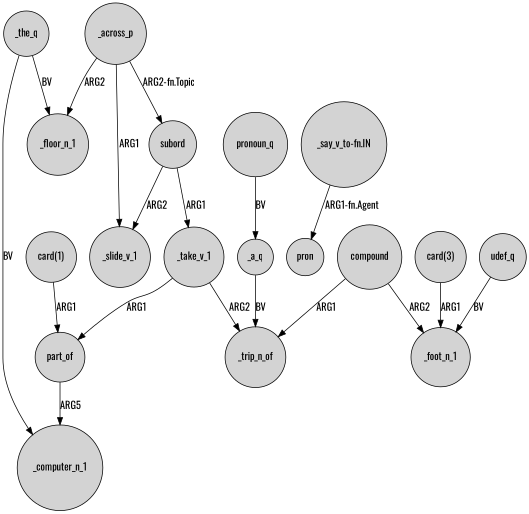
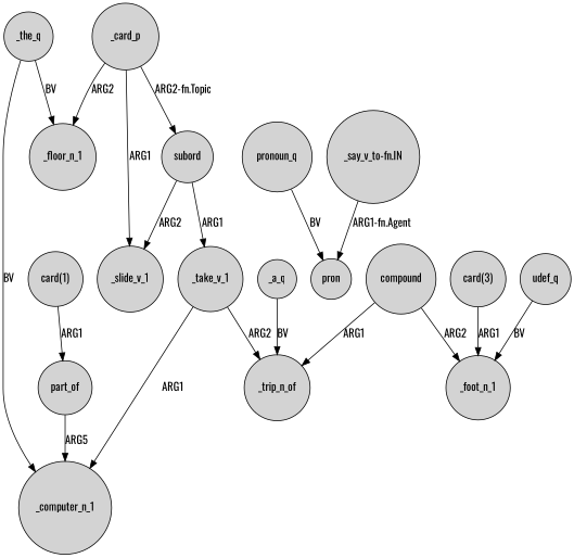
  digraph {
    fontname=Oswald
    node [fontname=Oswald shape=circle style=filled]
    edge [fontname=Oswald]
    subord
    _take_v_1
    _slide_v_1
    part_of
    _trip_n_of
    _computer_n_1
    "card(3)"
    _foot_n_1
    compound
    udef_q
-   _across_p
+   _across_p [label=_card_p]
    _floor_n_1
    _the_q
    pronoun_q
    pron
    "_say_v_to-fn.IN"
    "card(1)"
    _a_q
    subord -> _take_v_1 [label=ARG1]
    subord -> _slide_v_1 [label=ARG2]
-   _take_v_1 -> part_of [label=ARG1]
+   _take_v_1 -> _computer_n_1 [label=ARG1]
    _take_v_1 -> _trip_n_of [label=ARG2]
    part_of -> _computer_n_1 [label=ARG5]
    "card(3)" -> _foot_n_1 [label=ARG1]
    compound -> _trip_n_of [label=ARG1]
    compound -> _foot_n_1 [label=ARG2]
    udef_q -> _foot_n_1 [label=BV]
    _across_p -> subord [label="ARG2-fn.Topic"]
    _across_p -> _slide_v_1 [label=ARG1]
    _across_p -> _floor_n_1 [label=ARG2]
    _the_q -> _computer_n_1 [label=BV]
    _the_q -> _floor_n_1 [label=BV]
-   pronoun_q -> _a_q [label=BV]
+   pronoun_q -> pron [label=BV]
    "_say_v_to-fn.IN" -> pron [label="ARG1-fn.Agent"]
    "card(1)" -> part_of [label=ARG1]
    _a_q -> _trip_n_of [label=BV]
  }
